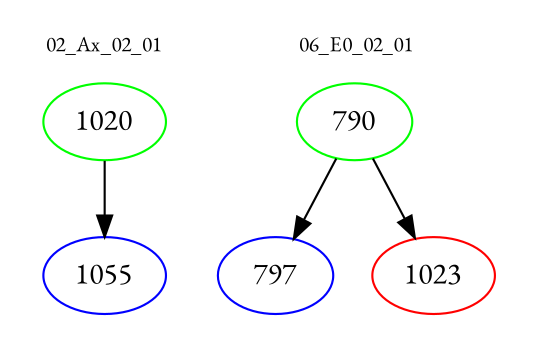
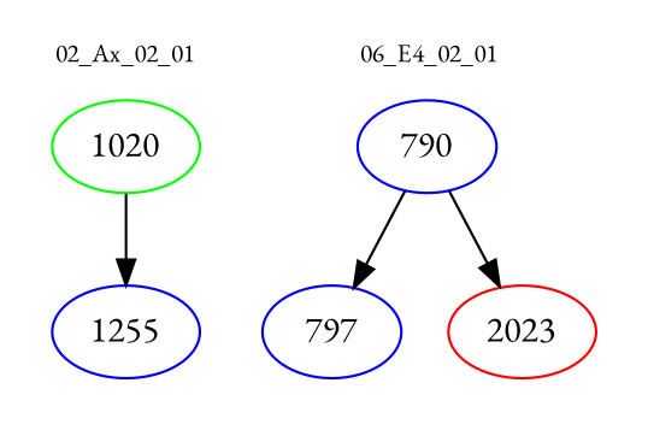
  digraph {
    fontname="EB Garamond"
    node [color=green fontname="EB Garamond"]
    edge [color=black fontname="EB Garamond"]
    n1 [label=1020]
-   n2 [color=blue label=1055]
-   n3 [label=790]
+   n2 [color=blue label=1255]
+   n3 [color=blue label=790]
    n4 [color=blue label=797]
-   n5 [color=red label=1023]
+   n5 [color=red label=2023]
    subgraph cluster_1 {
      color=white
      fontsize=10
      label="02_Ax_02_01"
      n1
      n2
    }
    subgraph cluster_2 {
      color=white
      fontsize=10
-     label="06_E0_02_01"
+     label="06_E4_02_01"
      n3
      n4
      n5
    }
    n1 -> n2
    n3 -> n4
    n3 -> n5
  }
